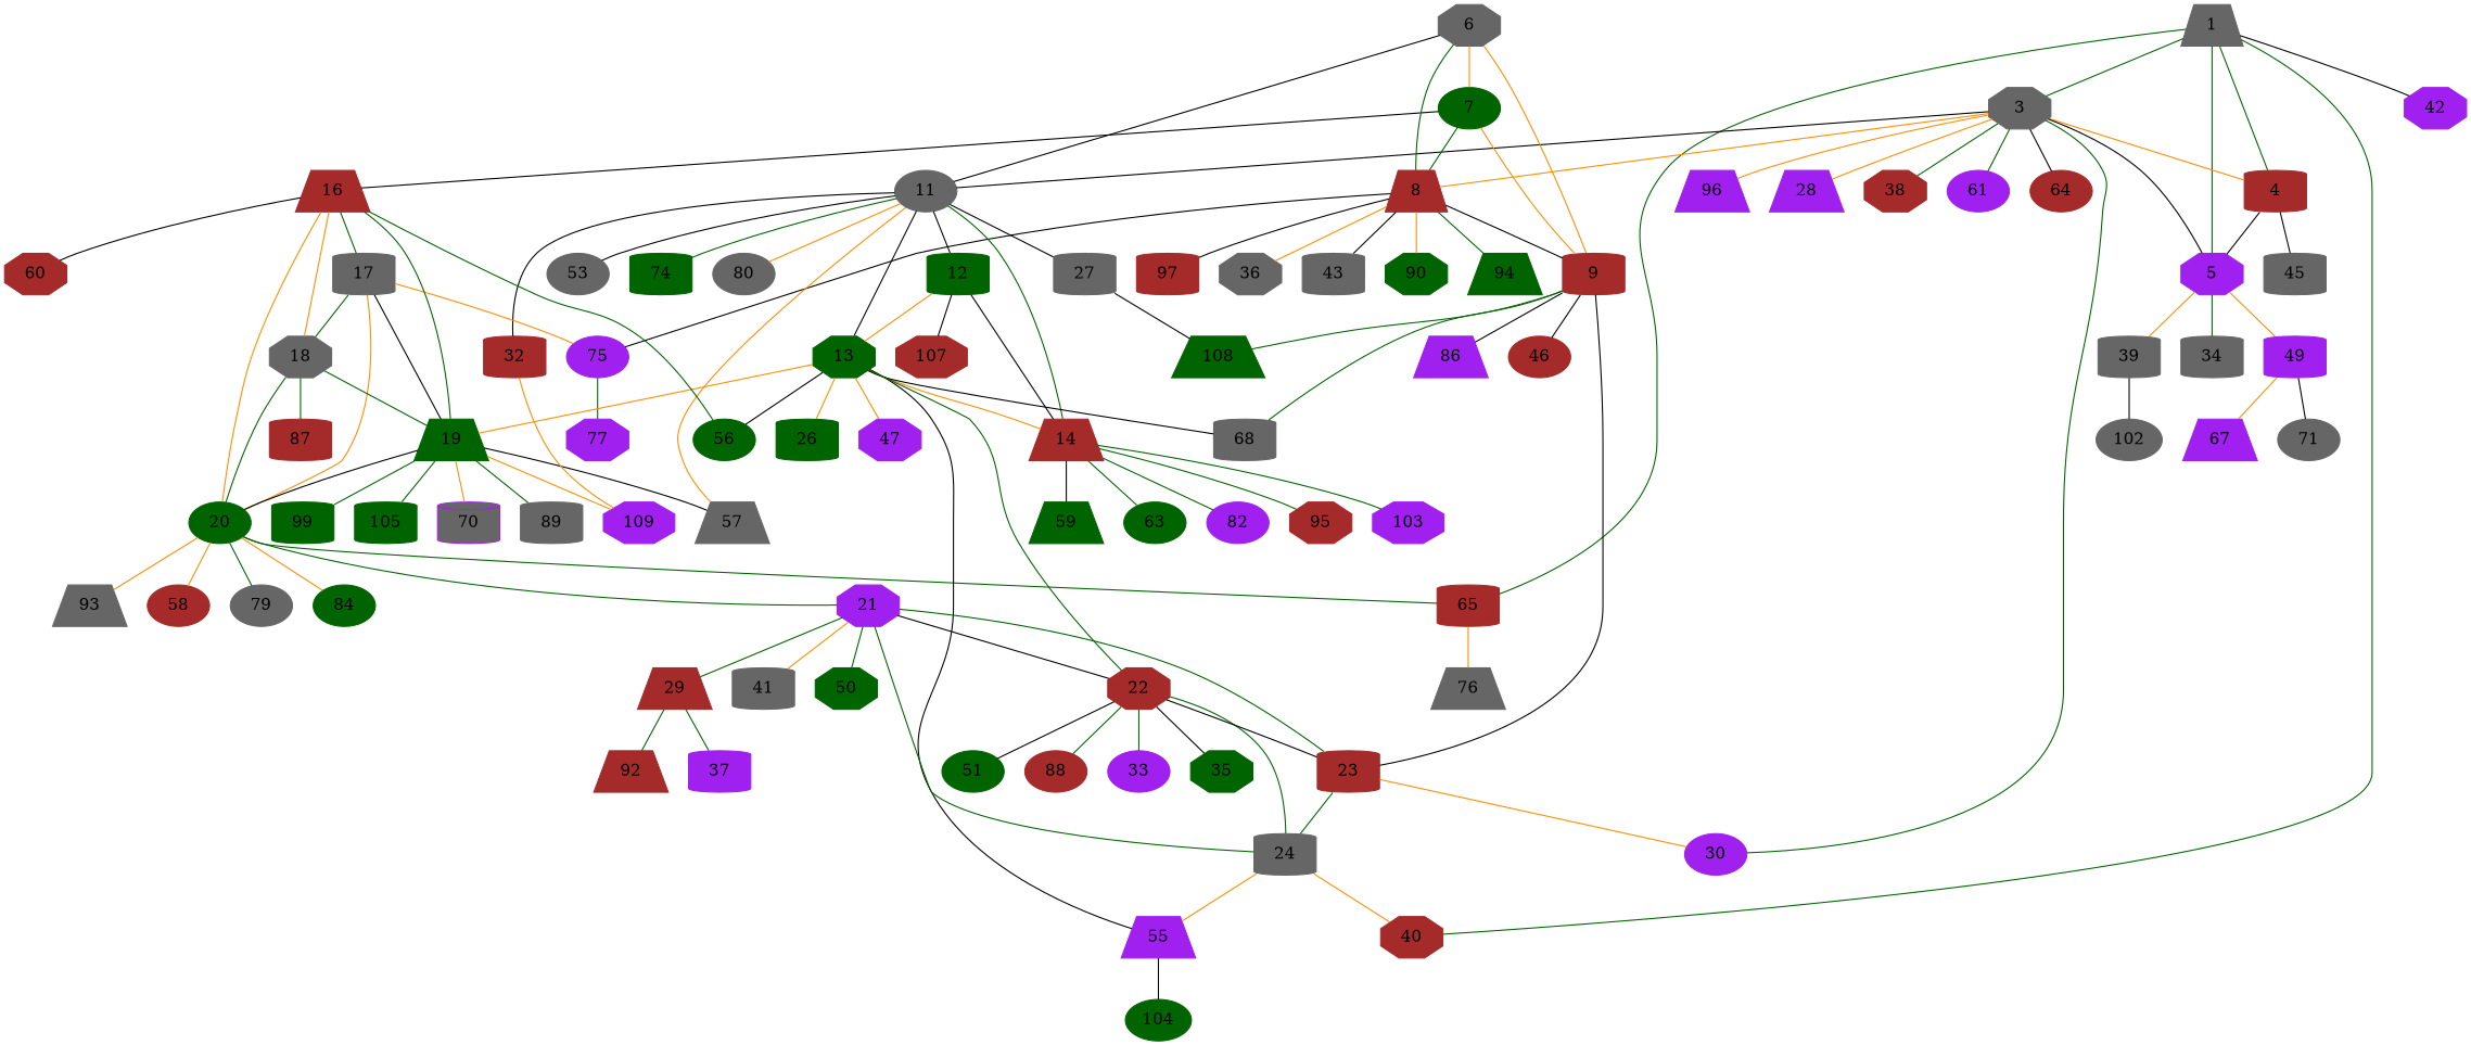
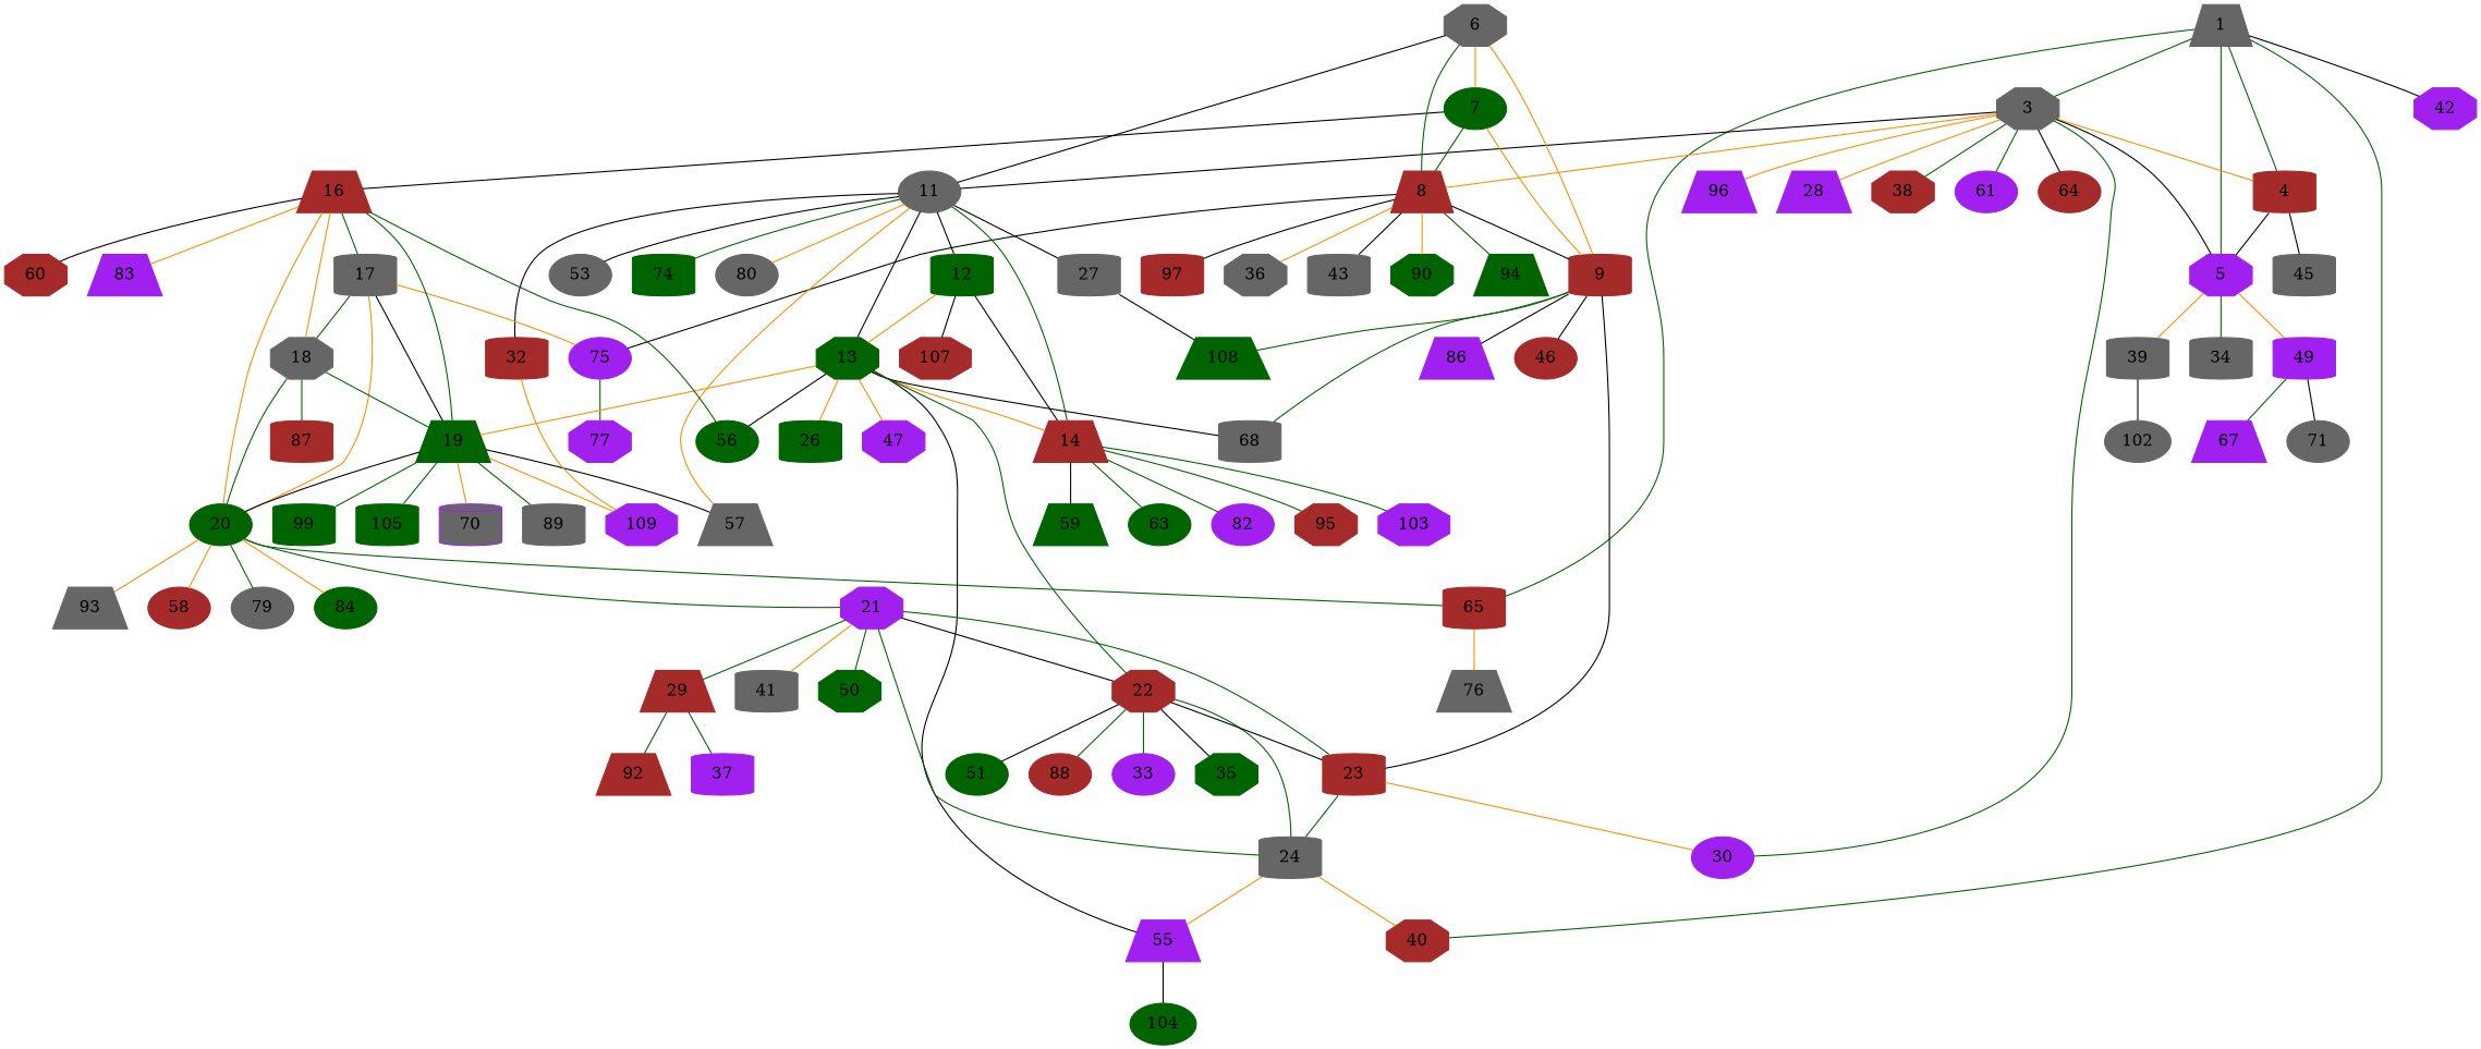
  graph {
    node [color=gray40 shape=cylinder style=filled]
    edge [color=darkgreen]
    1 [shape=trapezium super="+2"]
    3 [shape=octagon super="+100"]
    4 [color=brown super="+101"]
    5 [color=purple shape=octagon]
    40 [color=brown shape=octagon super="+62"]
    42 [color=purple shape=octagon]
    65 [color=brown super="+69"]
    8 [color=brown shape=trapezium super="+85"]
    11 [shape=ellipse super="+15"]
    28 [color=purple shape=trapezium]
    30 [color=purple shape=ellipse]
    38 [color=brown shape=octagon super="+44"]
    61 [color=purple shape=ellipse]
    64 [color=brown shape=ellipse]
    96 [color=purple shape=trapezium]
    45
    34
    39
    49 [color=purple]
    17 [super="+66"]
    75 [color=purple shape=ellipse]
    19 [color=darkgreen shape=trapezium super="+91"]
    18 [shape=octagon super="+78"]
    20 [color=darkgreen shape=ellipse super="+52"]
    24 [super="+31"]
    55 [color=purple shape=trapezium]
    76 [shape=trapezium]
    9 [color=brown super="+106"]
    36 [shape=octagon]
    43
    90 [color=darkgreen shape=octagon]
    94 [color=darkgreen shape=trapezium]
    97 [color=brown]
    12 [color=darkgreen super="+72"]
    13 [color=darkgreen shape=octagon super="+81"]
    14 [color=brown shape=trapezium super="+54"]
    27
    32 [color=brown]
    53 [shape=ellipse]
    57 [shape=trapezium]
    74 [color=darkgreen]
    80 [shape=ellipse super="+98"]
    102 [shape=ellipse]
    67 [color=purple shape=trapezium]
    71 [shape=ellipse]
    7 [color=darkgreen shape=ellipse super="+10"]
    16 [color=brown shape=trapezium super="+48"]
    6 [shape=octagon]
    23 [color=brown]
    46 [color=brown shape=ellipse]
    68
    86 [color=purple shape=trapezium]
    108 [color=darkgreen shape=trapezium]
    56 [color=darkgreen shape=ellipse]
    60 [color=brown shape=octagon]
+   83 [color=purple shape=trapezium]
    77 [color=purple shape=octagon super="+110"]
    107 [color=brown shape=octagon]
    22 [color=brown shape=octagon super="+25"]
    26 [color=darkgreen]
    47 [color=purple shape=octagon]
    59 [color=darkgreen shape=trapezium]
    63 [color=darkgreen shape=ellipse]
    82 [color=purple shape=ellipse]
    95 [color=brown shape=octagon]
    103 [color=purple shape=octagon]
    109 [color=purple shape=octagon]
    70 [color=purple fillcolor=gray40]
    89
    99 [color=darkgreen]
    105 [color=darkgreen]
    33 [color=purple shape=ellipse]
    35 [color=darkgreen shape=octagon]
    51 [color=darkgreen shape=ellipse]
    88 [color=brown shape=ellipse]
    104 [color=darkgreen shape=ellipse]
    87 [color=brown]
    21 [color=purple shape=octagon super="+73"]
    58 [color=brown shape=ellipse]
    79 [shape=ellipse]
    84 [color=darkgreen shape=ellipse]
    93 [shape=trapezium]
    29 [color=brown shape=trapezium]
    41
    50 [color=darkgreen shape=octagon]
    37 [color=purple]
    92 [color=brown shape=trapezium]
    1 -- 3 [weight=2]
    1 -- 4 [weight=2]
    1 -- 5 [weight=2]
    1 -- 40
    1 -- 42 [color=black]
    1 -- 65
    3 -- 4 [color=darkorange]
    3 -- 5 [color=black]
    3 -- 8 [color=darkorange]
    3 -- 11 [color=black]
    3 -- 28 [color=darkorange]
    3 -- 30
    3 -- 38
    3 -- 61
    3 -- 64 [color=black]
    3 -- 96 [color=darkorange]
    4 -- 5 [color=black]
    4 -- 45 [color=black]
    5 -- 34
    5 -- 39 [color=darkorange]
    5 -- 49 [color=darkorange]
    65 -- 76 [color=darkorange]
    8 -- 75 [color=black]
    8 -- 9 [color=black]
    8 -- 36 [color=darkorange]
    8 -- 43 [color=black]
    8 -- 90 [color=darkorange]
    8 -- 94
    8 -- 97 [color=black]
    11 -- 12 [color=black weight=2]
    11 -- 13 [color=black weight=2]
    11 -- 14 [weight=2]
    11 -- 27 [color=black]
    11 -- 32 [color=black]
    11 -- 53 [color=black]
    11 -- 57 [color=darkorange]
    11 -- 74
    11 -- 80 [color=darkorange]
    39 -- 102 [color=black]
-   49 -- 67 [color=darkorange]
+   49 -- 67
    49 -- 71 [color=black]
    17 -- 75 [color=darkorange]
    17 -- 19 [color=black]
    17 -- 18
    17 -- 20 [color=darkorange]
    75 -- 77
    19 -- 20 [color=black]
    19 -- 57 [color=black]
    19 -- 109 [color=darkorange]
    19 -- 70 [color=darkorange]
    19 -- 89
    19 -- 99
    19 -- 105
    18 -- 19
    18 -- 20
    18 -- 87
    20 -- 65
    20 -- 21
    20 -- 58 [color=darkorange]
    20 -- 79
    20 -- 84 [color=darkorange]
    20 -- 93 [color=darkorange]
    24 -- 40 [color=darkorange]
    24 -- 55 [color=darkorange]
    55 -- 104 [color=black]
    9 -- 23 [color=black]
    9 -- 46 [color=black]
    9 -- 68
    9 -- 86 [color=black]
    9 -- 108
    12 -- 13 [color=darkorange]
    12 -- 14 [color=black]
    12 -- 107 [color=black]
    13 -- 19 [color=darkorange]
    13 -- 55 [color=black]
    13 -- 14 [color=darkorange]
    13 -- 68 [color=black]
    13 -- 56 [color=black]
    13 -- 22
    13 -- 26 [color=darkorange]
    13 -- 47 [color=darkorange]
    14 -- 59 [color=black]
    14 -- 63
    14 -- 82
    14 -- 95
    14 -- 103
    27 -- 108 [color=black]
    32 -- 109 [color=darkorange]
    7 -- 8 [weight=2]
    7 -- 9 [color=darkorange weight=2]
    7 -- 16 [color=black]
    16 -- 17
    16 -- 19
    16 -- 18 [color=darkorange]
    16 -- 20 [color=darkorange]
    16 -- 56
    16 -- 60 [color=black]
+   16 -- 83 [color=darkorange]
    6 -- 8
    6 -- 11 [color=black]
    6 -- 9 [color=darkorange]
    6 -- 7 [color=darkorange weight=2]
    23 -- 30 [color=darkorange]
    23 -- 24
    22 -- 24 [weight=2]
    22 -- 23 [color=black weight=2]
    22 -- 33
    22 -- 35 [color=black]
    22 -- 51 [color=black]
    22 -- 88
    21 -- 24
    21 -- 23
    21 -- 22 [color=black weight=2]
    21 -- 29
    21 -- 41 [color=darkorange]
    21 -- 50
    29 -- 37
    29 -- 92
  }
